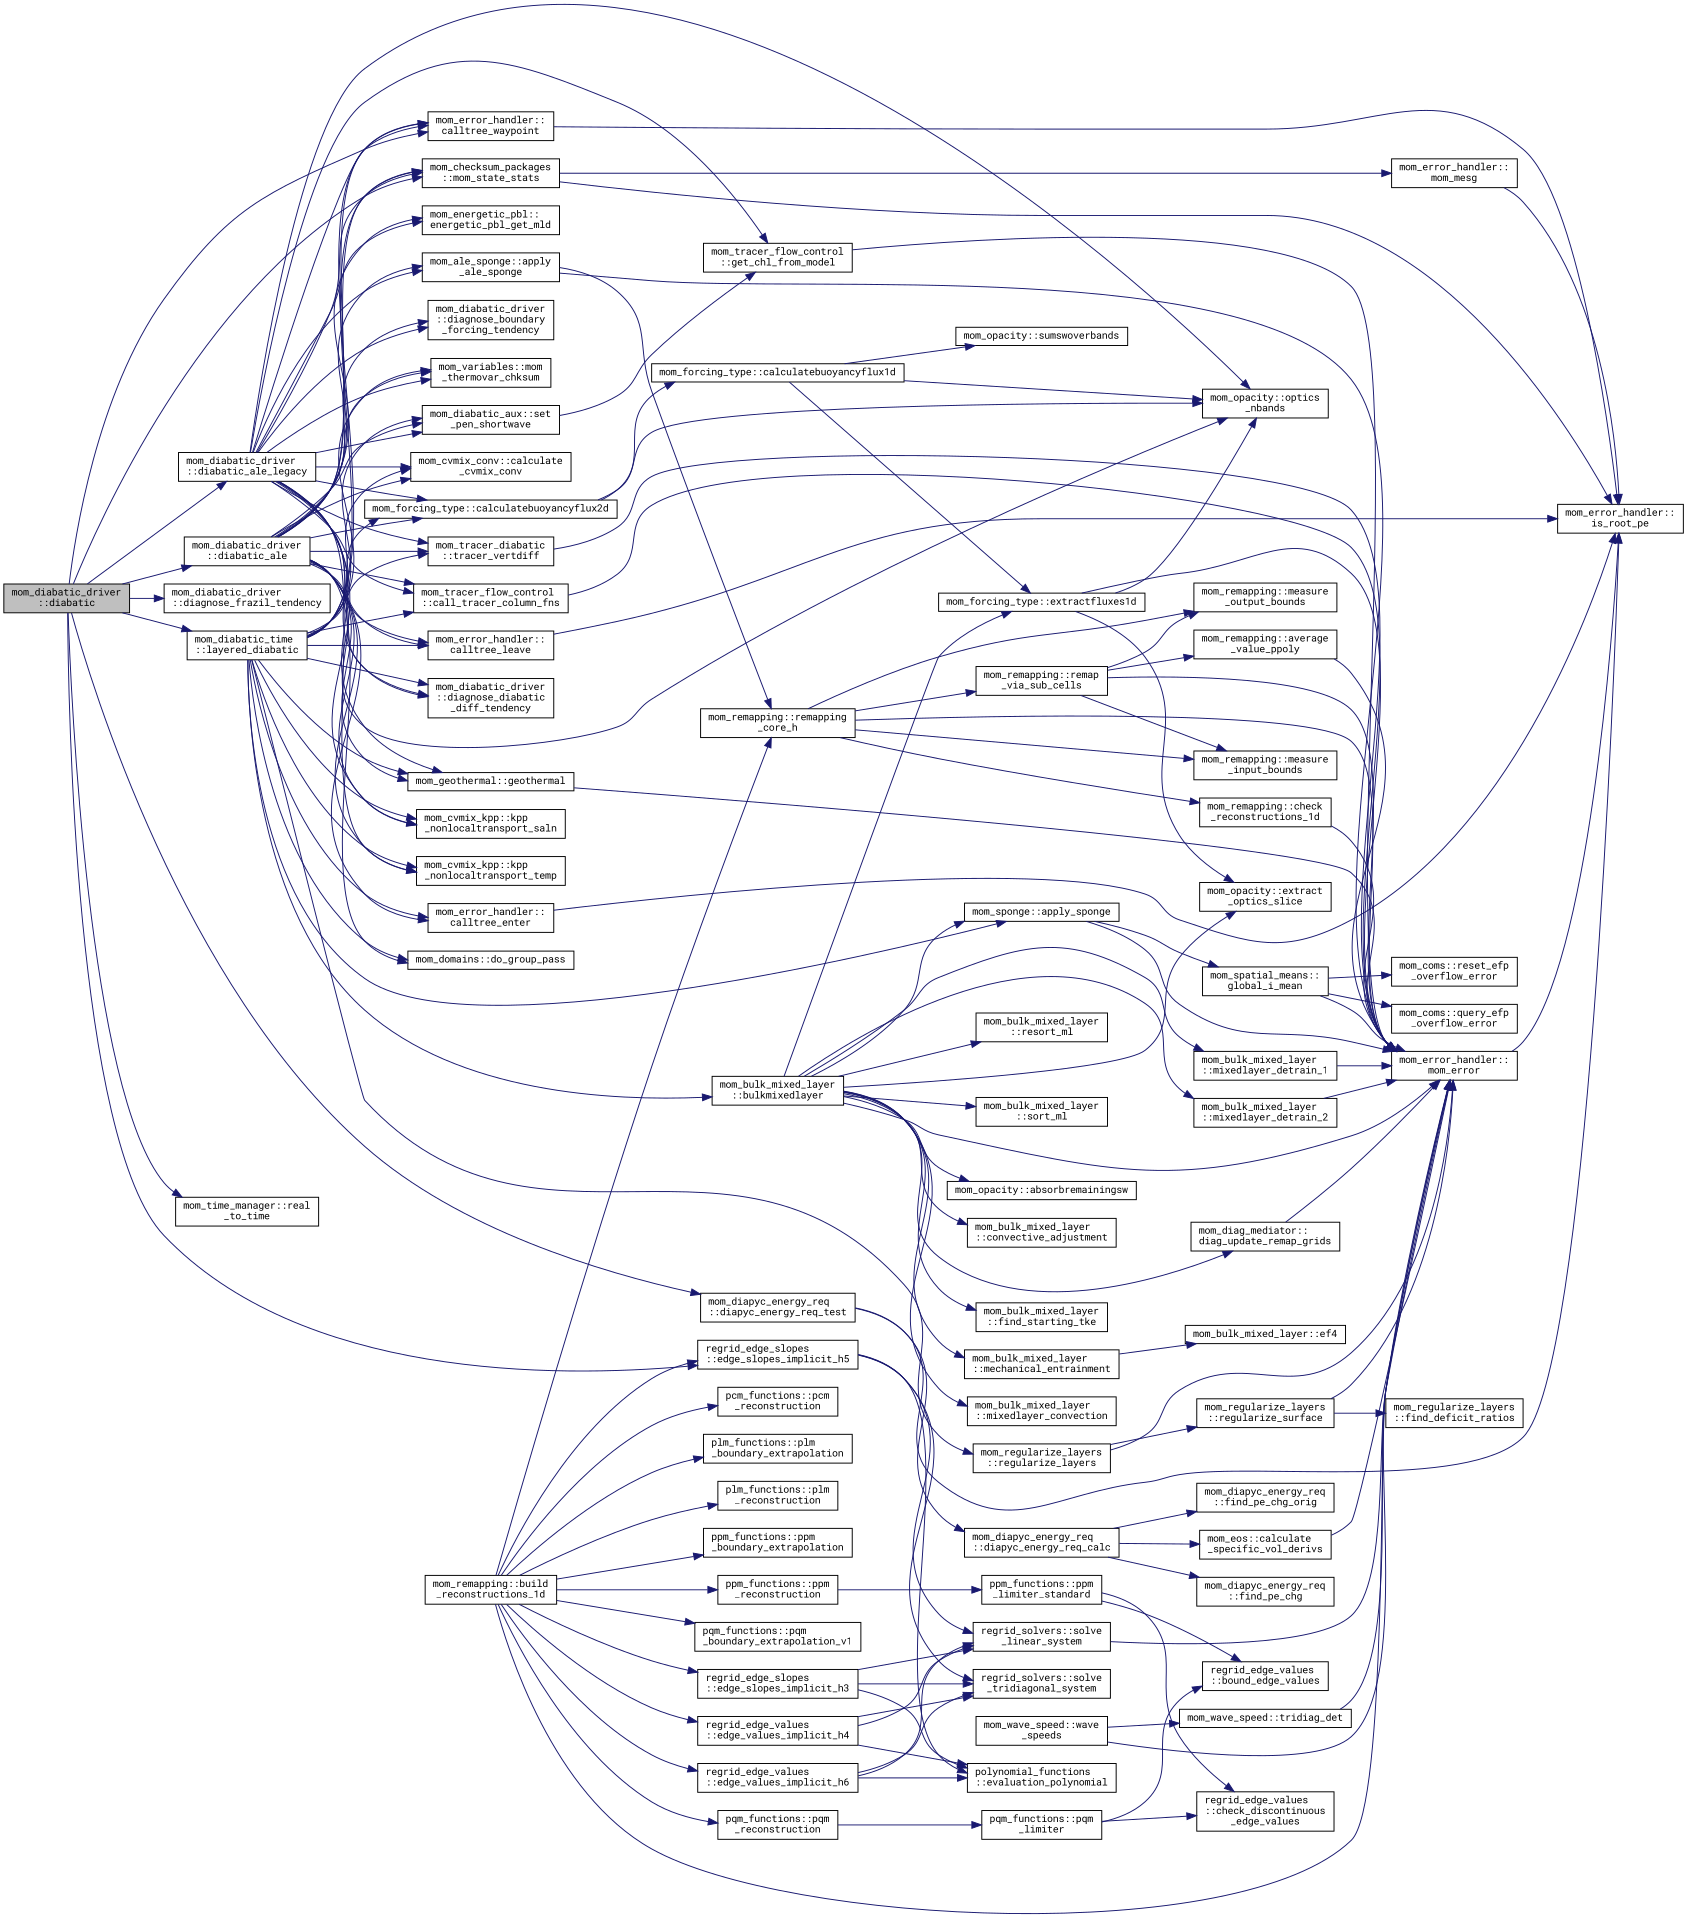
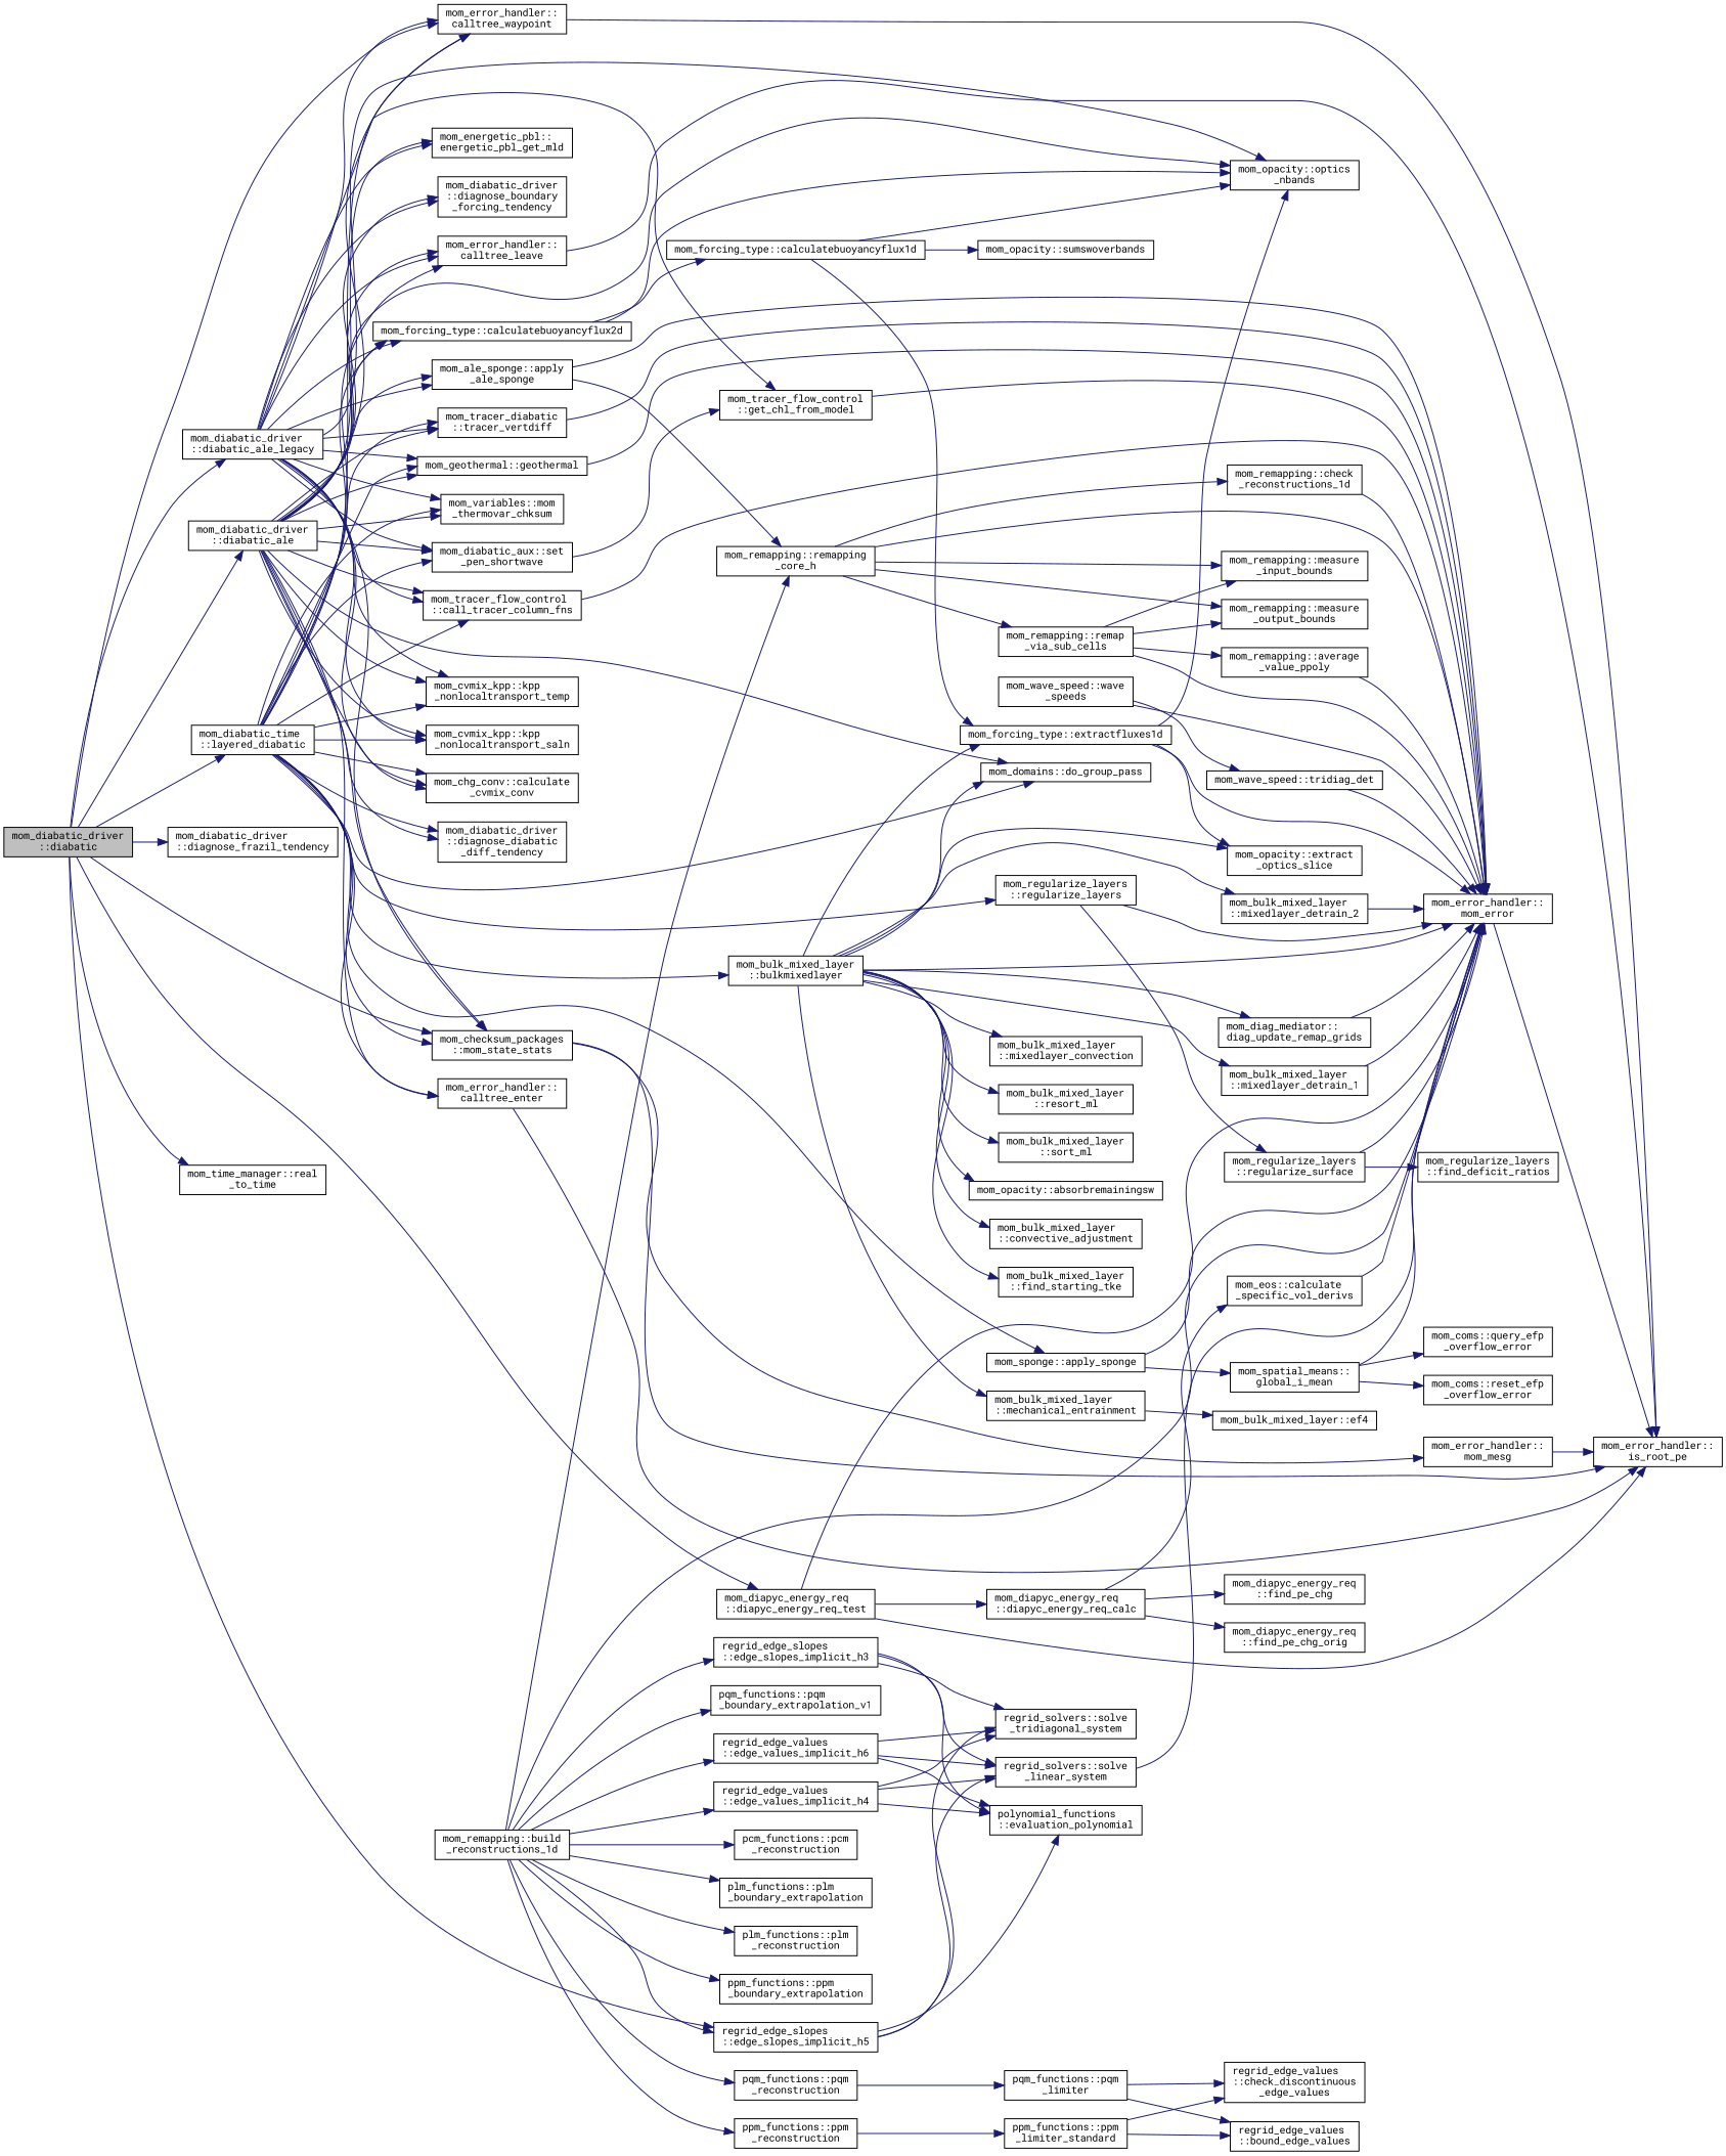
  digraph {
    fontname="Roboto Mono"
    rankdir=LR
    node [color=black fillcolor=white fontname="Roboto Mono" fontsize=10 shape=record style=filled]
    edge [color=midnightblue fontname="Roboto Mono" fontsize=10 labelfontname=Helvetica labelfontsize=10 style=solid]
    n1 [fillcolor=grey75 fontcolor=black height=0.2 label="mom_diabatic_driver\l::diabatic" width=0.4]
    n2 [height=0.2 label="mom_error_handler::\lcalltree_waypoint" width=0.4]
    n3 [height=0.2 label="mom_diabatic_driver\l::diabatic_ale" width=0.4]
    n4 [height=0.2 label="mom_checksum_packages\l::mom_state_stats" width=0.4]
    n5 [height=0.2 label="mom_diabatic_driver\l::diabatic_ale_legacy" width=0.4]
    n6 [height=0.2 label="mom_diabatic_driver\l::diagnose_frazil_tendency" width=0.4]
    n7 [height=0.2 label="mom_diapyc_energy_req\l::diapyc_energy_req_test" width=0.4]
    n8 [height=0.2 label="mom_diabatic_time\l::layered_diabatic" width=0.4]
    n9 [height=0.2 label="mom_time_manager::real\l_to_time" width=0.4]
    n10 [height=0.2 label="regrid_edge_slopes\l::edge_slopes_implicit_h5" width=0.4]
    n11 [height=0.2 label="mom_error_handler::\lis_root_pe" width=0.4]
    n12 [height=0.2 label="mom_ale_sponge::apply\l_ale_sponge" width=0.4]
-   n13 [height=0.2 label="mom_cvmix_conv::calculate\l_cvmix_conv" width=0.4]
+   n13 [height=0.2 label="mom_chg_conv::calculate\l_cvmix_conv" width=0.4]
    n14 [height=0.2 label="mom_forcing_type::calculatebuoyancyflux2d" width=0.4]
    n15 [height=0.2 label="mom_opacity::optics\l_nbands" width=0.4]
    n16 [height=0.2 label="mom_tracer_flow_control\l::call_tracer_column_fns" width=0.4]
    n17 [height=0.2 label="mom_error_handler::\lcalltree_enter" width=0.4]
    n18 [height=0.2 label="mom_error_handler::\lcalltree_leave" width=0.4]
    n19 [height=0.2 label="mom_diabatic_driver\l::diagnose_boundary\l_forcing_tendency" width=0.4]
    n20 [height=0.2 label="mom_diabatic_driver\l::diagnose_diabatic\l_diff_tendency" width=0.4]
    n21 [height=0.2 label="mom_domains::do_group_pass" width=0.4]
    n22 [height=0.2 label="mom_energetic_pbl::\lenergetic_pbl_get_mld" width=0.4]
    n23 [height=0.2 label="mom_geothermal::geothermal" width=0.4]
    n24 [height=0.2 label="mom_cvmix_kpp::kpp\l_nonlocaltransport_saln" width=0.4]
    n25 [height=0.2 label="mom_cvmix_kpp::kpp\l_nonlocaltransport_temp" width=0.4]
    n26 [height=0.2 label="mom_variables::mom\l_thermovar_chksum" width=0.4]
    n27 [height=0.2 label="mom_diabatic_aux::set\l_pen_shortwave" width=0.4]
    n28 [height=0.2 label="mom_tracer_diabatic\l::tracer_vertdiff" width=0.4]
    n29 [height=0.2 label="mom_error_handler::\lmom_mesg" width=0.4]
    n30 [height=0.2 label="mom_tracer_flow_control\l::get_chl_from_model" width=0.4]
    n31 [height=0.2 label="mom_error_handler::\lmom_error" width=0.4]
    n32 [height=0.2 label="mom_diapyc_energy_req\l::diapyc_energy_req_calc" width=0.4]
    n33 [height=0.2 label="mom_sponge::apply_sponge" width=0.4]
    n34 [height=0.2 label="mom_bulk_mixed_layer\l::bulkmixedlayer" width=0.4]
    n35 [height=0.2 label="mom_regularize_layers\l::regularize_layers" width=0.4]
    n36 [height=0.2 label="mom_wave_speed::wave\l_speeds" width=0.4]
    n37 [height=0.2 label="mom_wave_speed::tridiag_det" width=0.4]
    n38 [height=0.2 label="mom_remapping::remapping\l_core_h" width=0.4]
    n39 [height=0.2 label="mom_forcing_type::calculatebuoyancyflux1d" width=0.4]
    n40 [height=0.2 label="mom_remapping::check\l_reconstructions_1d" width=0.4]
    n41 [height=0.2 label="mom_remapping::measure\l_input_bounds" width=0.4]
    n42 [height=0.2 label="mom_remapping::measure\l_output_bounds" width=0.4]
    n43 [height=0.2 label="mom_remapping::remap\l_via_sub_cells" width=0.4]
    n44 [height=0.2 label="mom_remapping::build\l_reconstructions_1d" width=0.4]
    n45 [height=0.2 label="regrid_edge_slopes\l::edge_slopes_implicit_h3" width=0.4]
    n46 [height=0.2 label="regrid_edge_values\l::edge_values_implicit_h4" width=0.4]
    n47 [height=0.2 label="regrid_edge_values\l::edge_values_implicit_h6" width=0.4]
    n48 [height=0.2 label="pcm_functions::pcm\l_reconstruction" width=0.4]
    n49 [height=0.2 label="plm_functions::plm\l_boundary_extrapolation" width=0.4]
    n50 [height=0.2 label="plm_functions::plm\l_reconstruction" width=0.4]
    n51 [height=0.2 label="ppm_functions::ppm\l_boundary_extrapolation" width=0.4]
    n52 [height=0.2 label="ppm_functions::ppm\l_reconstruction" width=0.4]
    n53 [height=0.2 label="pqm_functions::pqm\l_boundary_extrapolation_v1" width=0.4]
    n54 [height=0.2 label="pqm_functions::pqm\l_reconstruction" width=0.4]
    n55 [height=0.2 label="mom_remapping::average\l_value_ppoly" width=0.4]
    n56 [height=0.2 label="polynomial_functions\l::evaluation_polynomial" width=0.4]
    n57 [height=0.2 label="regrid_solvers::solve\l_linear_system" width=0.4]
    n58 [height=0.2 label="regrid_solvers::solve\l_tridiagonal_system" width=0.4]
    n59 [height=0.2 label="ppm_functions::ppm\l_limiter_standard" width=0.4]
    n60 [height=0.2 label="pqm_functions::pqm\l_limiter" width=0.4]
    n61 [height=0.2 label="regrid_edge_values\l::bound_edge_values" width=0.4]
    n62 [height=0.2 label="regrid_edge_values\l::check_discontinuous\l_edge_values" width=0.4]
    n63 [height=0.2 label="mom_forcing_type::extractfluxes1d" width=0.4]
    n64 [height=0.2 label="mom_opacity::sumswoverbands" width=0.4]
    n65 [height=0.2 label="mom_opacity::extract\l_optics_slice" width=0.4]
    n66 [height=0.2 label="mom_eos::calculate\l_specific_vol_derivs" width=0.4]
    n67 [height=0.2 label="mom_diapyc_energy_req\l::find_pe_chg" width=0.4]
    n68 [height=0.2 label="mom_diapyc_energy_req\l::find_pe_chg_orig" width=0.4]
    n69 [height=0.2 label="mom_spatial_means::\lglobal_i_mean" width=0.4]
    n70 [height=0.2 label="mom_opacity::absorbremainingsw" width=0.4]
    n71 [height=0.2 label="mom_bulk_mixed_layer\l::convective_adjustment" width=0.4]
    n72 [height=0.2 label="mom_diag_mediator::\ldiag_update_remap_grids" width=0.4]
    n73 [height=0.2 label="mom_bulk_mixed_layer\l::find_starting_tke" width=0.4]
    n74 [height=0.2 label="mom_bulk_mixed_layer\l::mechanical_entrainment" width=0.4]
    n75 [height=0.2 label="mom_bulk_mixed_layer\l::mixedlayer_convection" width=0.4]
    n76 [height=0.2 label="mom_bulk_mixed_layer\l::mixedlayer_detrain_1" width=0.4]
    n77 [height=0.2 label="mom_bulk_mixed_layer\l::mixedlayer_detrain_2" width=0.4]
    n78 [height=0.2 label="mom_bulk_mixed_layer\l::resort_ml" width=0.4]
    n79 [height=0.2 label="mom_bulk_mixed_layer\l::sort_ml" width=0.4]
    n80 [height=0.2 label="mom_regularize_layers\l::regularize_surface" width=0.4]
    n81 [height=0.2 label="mom_coms::query_efp\l_overflow_error" width=0.4]
    n82 [height=0.2 label="mom_coms::reset_efp\l_overflow_error" width=0.4]
    n83 [height=0.2 label="mom_bulk_mixed_layer::ef4" width=0.4]
    n84 [height=0.2 label="mom_regularize_layers\l::find_deficit_ratios" width=0.4]
    n1 -> n2
    n1 -> n3
    n1 -> n4
    n1 -> n5
    n1 -> n6
    n1 -> n7
    n1 -> n8
    n1 -> n9
    n1 -> n10
    n2 -> n11
    n3 -> n2
    n3 -> n4
    n3 -> n12
    n3 -> n13
    n3 -> n14
    n3 -> n15
    n3 -> n16
    n3 -> n17
    n3 -> n18
    n3 -> n19
    n3 -> n20
    n3 -> n21
    n3 -> n22
    n3 -> n23
    n3 -> n24
    n3 -> n25
    n3 -> n26
    n3 -> n27
    n3 -> n28
    n4 -> n11
    n4 -> n29
    n5 -> n2
    n5 -> n4
    n5 -> n12
    n5 -> n13
    n5 -> n14
    n5 -> n15
    n5 -> n16
    n5 -> n18
    n5 -> n19
-   n5 -> n20
    n5 -> n22
    n5 -> n23
    n5 -> n24
    n5 -> n25
    n5 -> n26
    n5 -> n27
    n5 -> n28
    n5 -> n30
    n7 -> n11
+   n7 -> n31
    n7 -> n32
    n8 -> n2
    n8 -> n4
    n8 -> n13
    n8 -> n14
    n8 -> n16
    n8 -> n17
    n8 -> n18
    n8 -> n20
    n8 -> n21
    n8 -> n23
    n8 -> n24
    n8 -> n25
    n8 -> n26
    n8 -> n27
    n8 -> n28
    n8 -> n33
    n8 -> n34
    n8 -> n35
    n10 -> n56
    n10 -> n57
    n10 -> n58
    n12 -> n31
    n12 -> n38
    n14 -> n15
    n14 -> n39
    n16 -> n31
    n17 -> n11
    n18 -> n11
    n23 -> n31
    n27 -> n30
    n28 -> n31
    n29 -> n11
    n30 -> n31
    n31 -> n11
    n32 -> n66
    n32 -> n67
    n32 -> n68
    n33 -> n31
    n33 -> n69
-   n34 -> n33
+   n34 -> n21
    n34 -> n31
    n34 -> n63
    n34 -> n65
    n34 -> n70
    n34 -> n71
    n34 -> n72
    n34 -> n73
    n34 -> n74
    n34 -> n75
    n34 -> n76
    n34 -> n77
    n34 -> n78
    n34 -> n79
    n35 -> n31
    n35 -> n80
    n36 -> n31
    n36 -> n37
    n37 -> n31
    n38 -> n31
    n38 -> n40
    n38 -> n41
    n38 -> n42
    n38 -> n43
    n39 -> n15
    n39 -> n63
    n39 -> n64
    n40 -> n31
    n43 -> n31
    n43 -> n41
    n43 -> n42
    n43 -> n55
    n44 -> n10
    n44 -> n31
    n44 -> n38
    n44 -> n45
    n44 -> n46
    n44 -> n47
    n44 -> n48
    n44 -> n49
    n44 -> n50
    n44 -> n51
    n44 -> n52
    n44 -> n53
    n44 -> n54
    n45 -> n56
    n45 -> n57
    n45 -> n58
    n46 -> n56
    n46 -> n57
    n46 -> n58
    n47 -> n56
    n47 -> n57
    n47 -> n58
    n52 -> n59
    n54 -> n60
    n55 -> n31
    n57 -> n31
    n59 -> n61
    n59 -> n62
    n60 -> n61
    n60 -> n62
    n63 -> n15
    n63 -> n31
    n63 -> n65
    n66 -> n31
    n69 -> n31
    n69 -> n81
    n69 -> n82
    n72 -> n31
    n74 -> n83
    n76 -> n31
    n77 -> n31
    n80 -> n31
    n80 -> n84
  }
